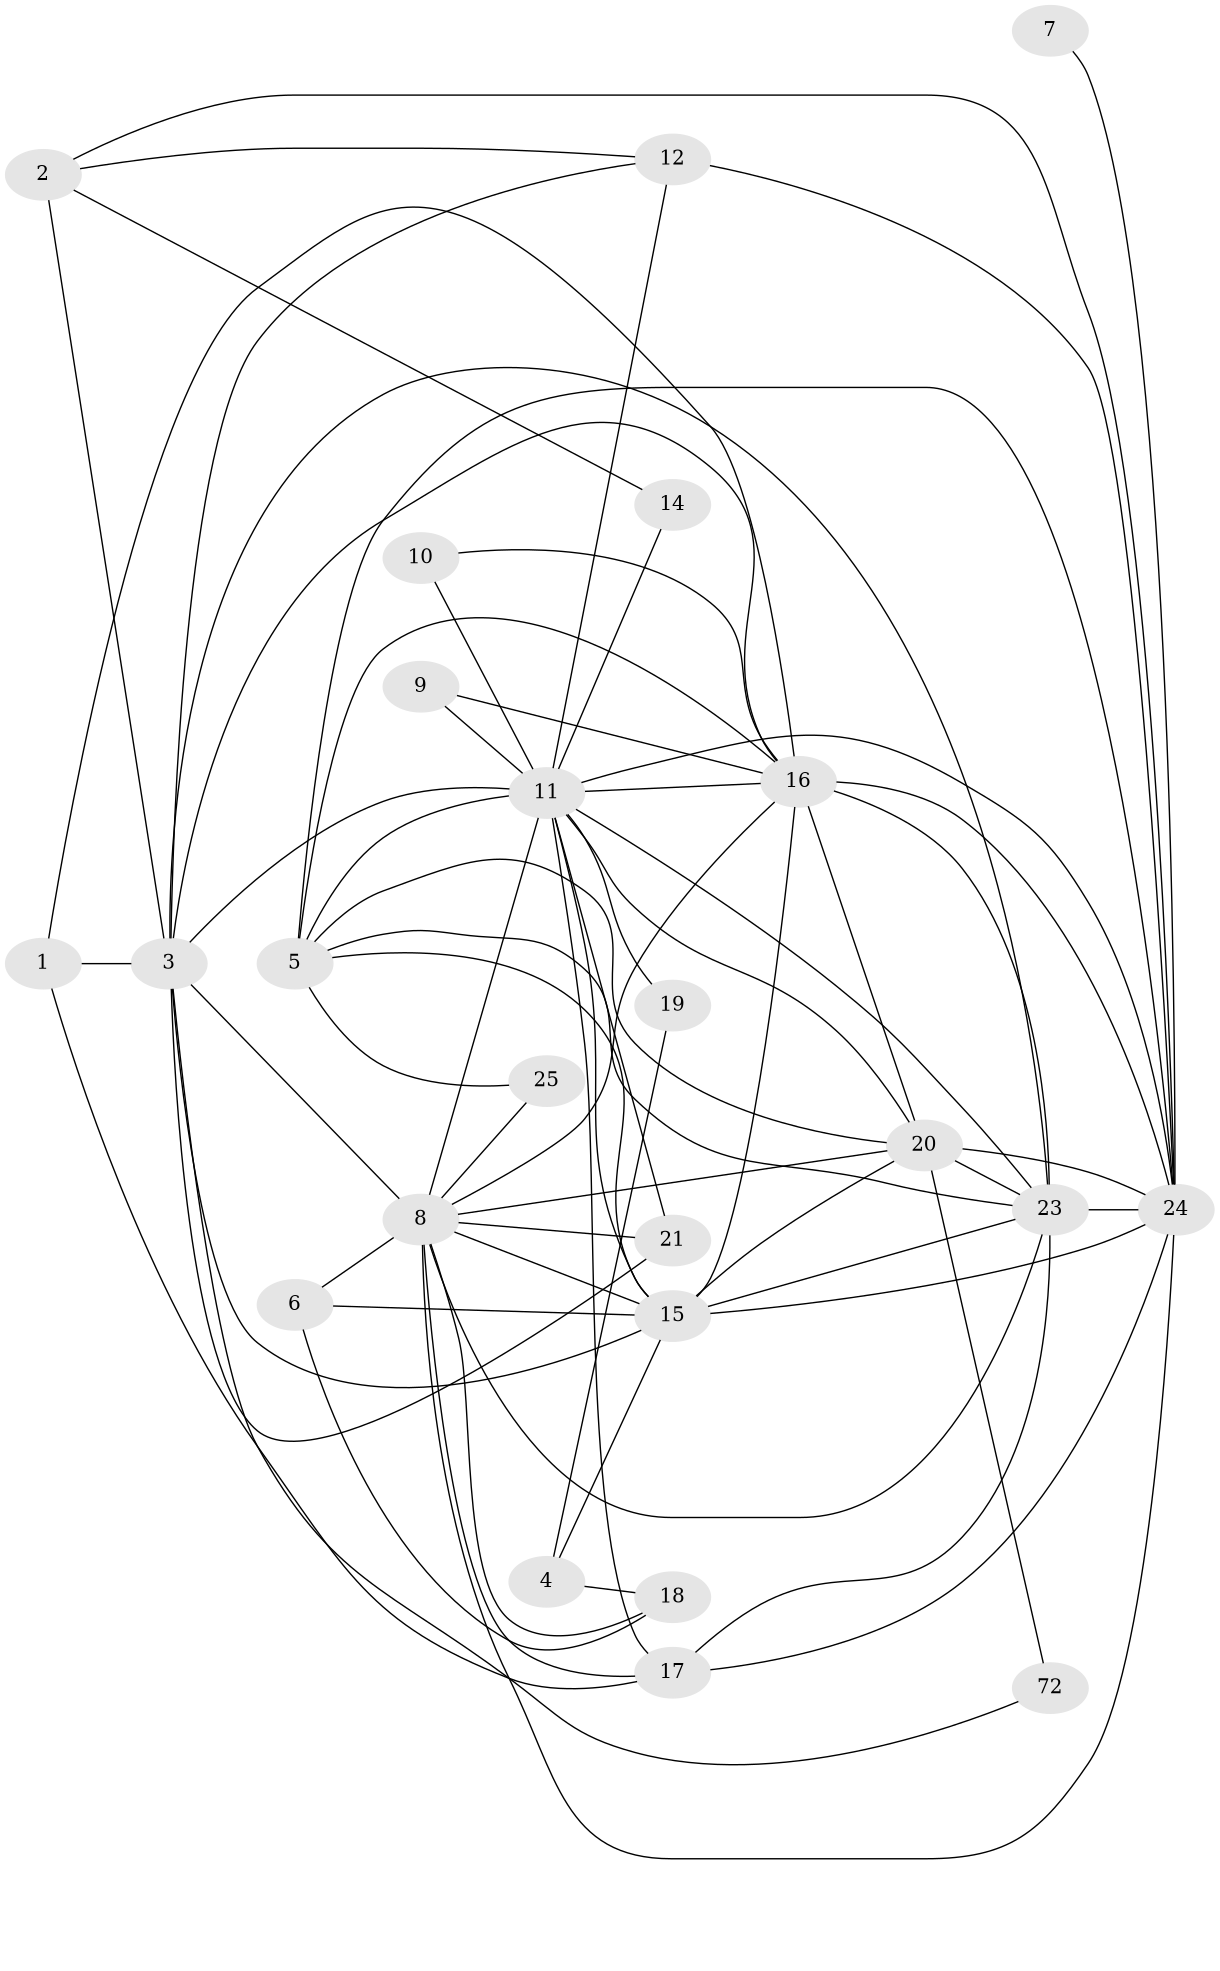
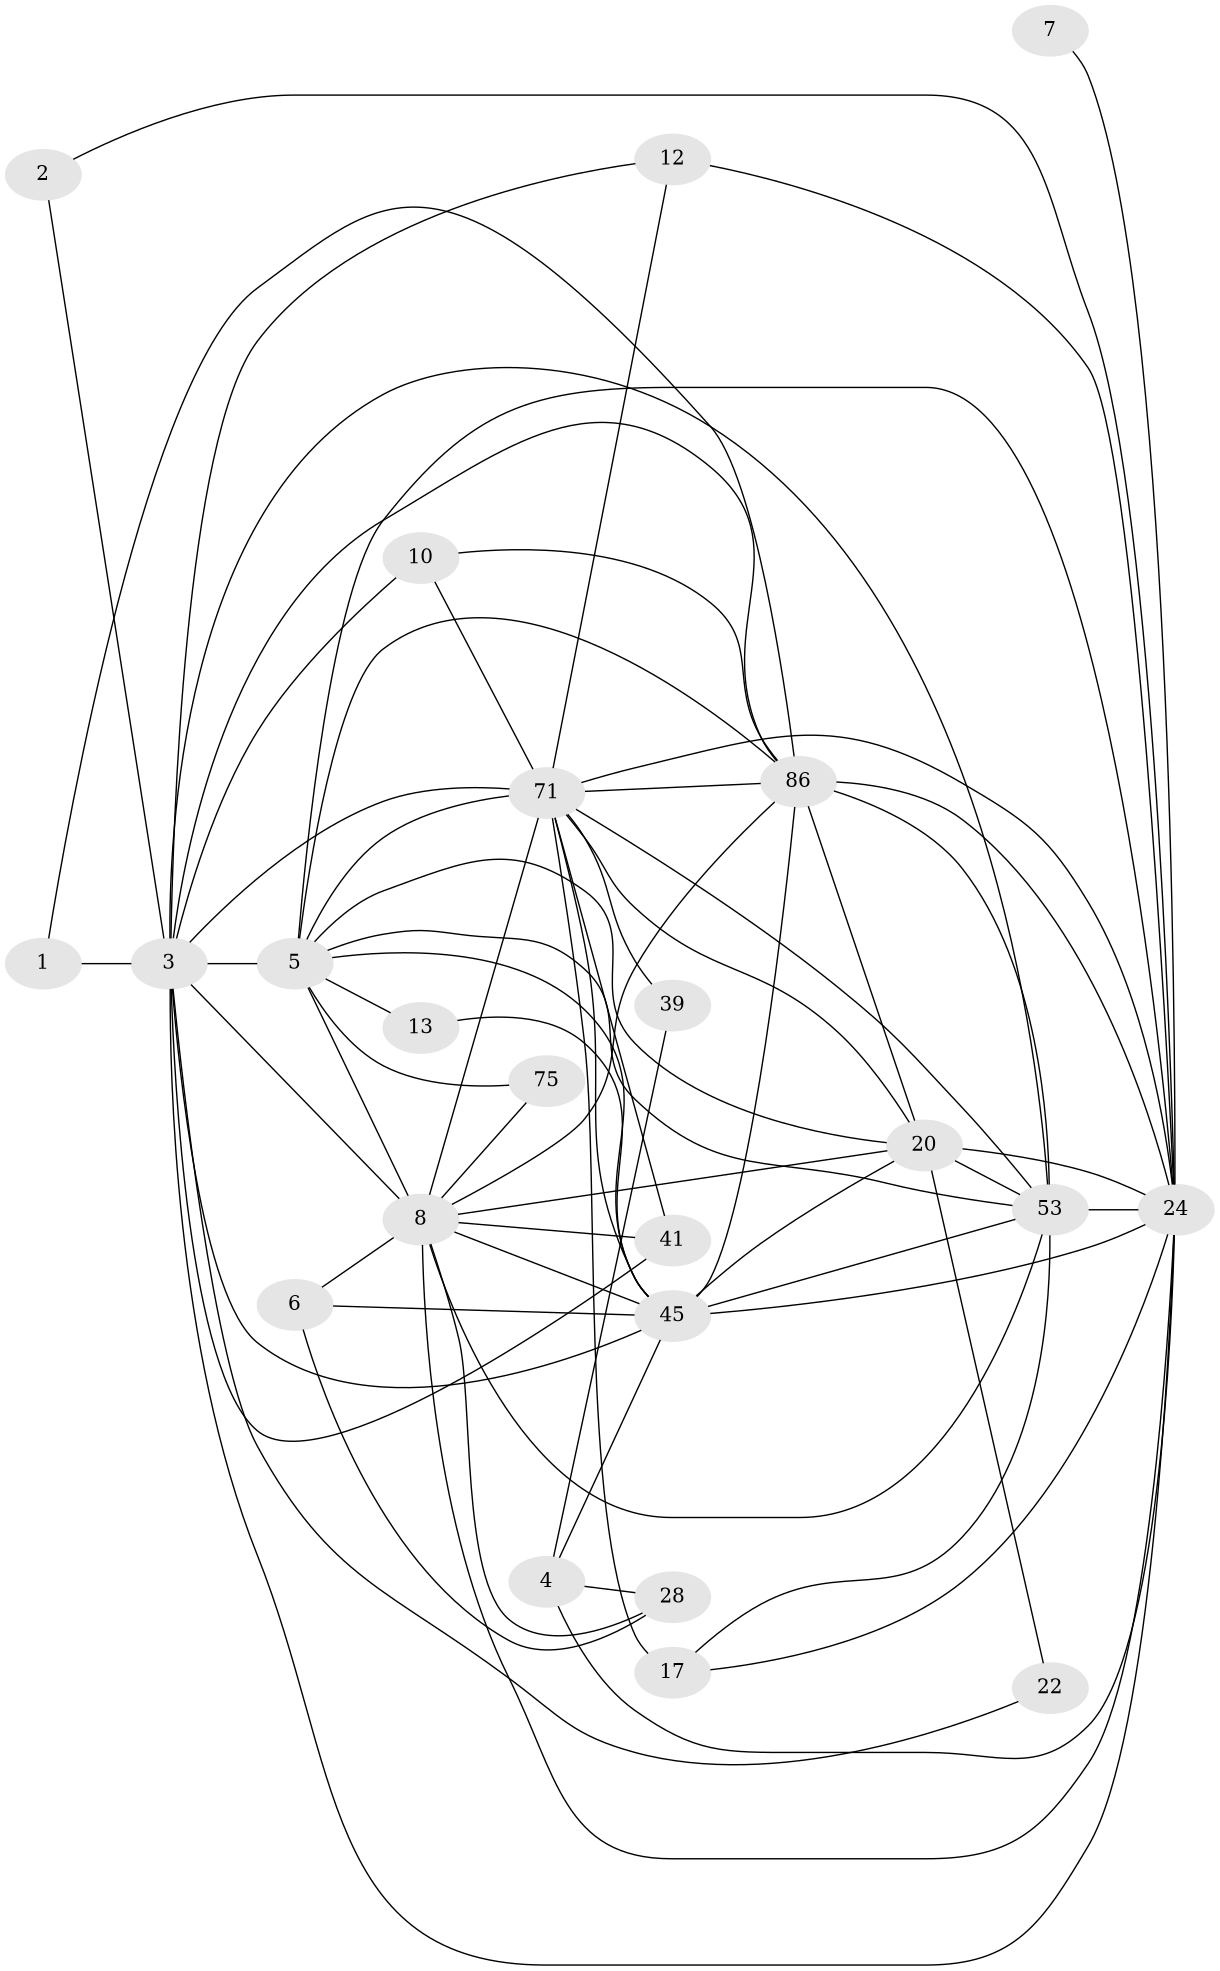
  graph {
    fontname="DejaVu Serif"
    rankdir=LR
    node [color=gray90 fontname="DejaVu Serif" style=filled]
    edge [fontname="DejaVu Serif" weight=1.0]
    1
    3
-   16
+   16 [label=86]
    17
    12
    24
    5
    8
    10
-   11
-   15
-   21
-   22 [label=72]
-   23
+   11 [label=71]
+   15 [label=45]
+   21 [label=41]
+   22
+   23 [label=53]
    20
    2
-   14
-   25
-   18
-   19
+   13
+   25 [label=75]
+   18 [label=28]
+   19 [label=39]
    4
    6
    7
-   9
    1 -- 3
    1 -- 16
-   1 -- 17
    3 -- 16
    3 -- 12
+   3 -- 24
+   3 -- 5 [weight=2.0]
    3 -- 8 [weight=2.0]
+   3 -- 10
    3 -- 11
    3 -- 15 [weight=3.0]
    3 -- 21
    3 -- 22
    3 -- 23 [weight=2.0]
    16 -- 24
    16 -- 23
    16 -- 20
    17 -- 24
    17 -- 23
    12 -- 24
    5 -- 16
    5 -- 24
-   17 -- 8
+   5 -- 8
    5 -- 11
    5 -- 15 [weight=2.0]
    5 -- 23 [weight=2.0]
    5 -- 20
+   5 -- 13 [weight=2.0]
    5 -- 25
    8 -- 16
    8 -- 24
    8 -- 11 [weight=2.0]
    8 -- 15 [weight=2.0]
    8 -- 21
    8 -- 23
    8 -- 20
    8 -- 25
    8 -- 18
    10 -- 16
    10 -- 11
    11 -- 16 [weight=3.0]
    11 -- 17
    11 -- 12
    11 -- 24
    11 -- 15 [weight=3.0]
    11 -- 21
    11 -- 23 [weight=2.0]
    11 -- 20
-   11 -- 14 [weight=2.0]
    11 -- 19 [weight=2.0]
    15 -- 16 [weight=2.0]
    15 -- 24 [weight=3.0]
    15 -- 23 [weight=2.0]
    15 -- 20 [weight=3.0]
    23 -- 24
    20 -- 24
    20 -- 22
    20 -- 23
    2 -- 3
-   2 -- 12
    2 -- 24
-   2 -- 14
+   13 -- 15
+   4 -- 24
    4 -- 15
    4 -- 18
    4 -- 19
    6 -- 8
    6 -- 15
    6 -- 18
    7 -- 24
-   9 -- 16
-   9 -- 11
  }
